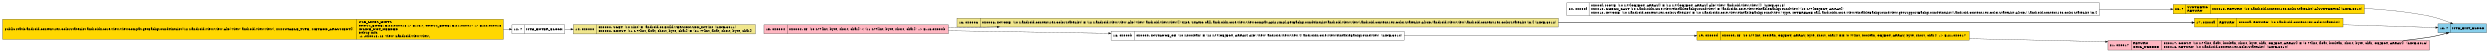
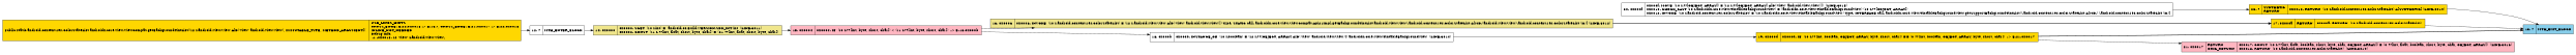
  digraph {
    rankdir=LR
    node [fillcolor=gold shape=record style=filled]
    edge [style=solid]
    n1 [fillcolor=white label="{12\:\ ?|MTH_ENTER_BLOCK\l}"]
    n2 [fillcolor=khaki label="{14\:\ 0x0000|0x0000: SGET  (r0 I:int) =  android.os.Build.VERSION.SDK_INT int  (LINE:3011)\l0x0002: CONST  (r1 I:??[int, float, short, byte, char]) = (21 ??[int, float, short, byte, char]) \l}"]
    n3 [fillcolor=lightpink label="{15\:\ 0x0004|0x0004: IF  (r0 I:??[int, byte, short, char]) \< (r1 I:??[int, byte, short, char])  \-\> B:18:0x000b \l}"]
    n4 [fillcolor=khaki label="{16\:\ 0x0006|0x0006: INVOKE  (r0 I:android.content.res.ColorStateList) = (r2 I:android.view.View A[D('view' android.view.View)]) type: STATIC call: androidx.core.view.ViewCompat.Api21Impl.getBackgroundTintList(android.view.View):android.content.res.ColorStateList A[MD:(android.view.View):android.content.res.ColorStateList (m)] (LINE:3012)\l}"]
    n5 [fillcolor=white label="{18\:\ 0x000b|0x000b: INSTANCE_OF  (r0 I:boolean) = (r2 I:??[OBJECT, ARRAY] A[D('view' android.view.View)]) androidx.core.view.TintableBackgroundView  (LINE:3014)\l}"]
    n6 [label="{17\:\ 0x000a|RETURN\l|0x000a: RETURN  (r0 I:android.content.res.ColorStateList) \l}"]
    n7 [label="{19\:\ 0x000d|0x000d: IF  (r0 I:??[int, boolean, OBJECT, ARRAY, byte, short, char]) == (0 ??[int, boolean, OBJECT, ARRAY, byte, short, char])  \-\> B:21:0x0017 \l}"]
    n8 [fillcolor=skyblue label="{13\:\ ?|MTH_EXIT_BLOCK\l}"]
-   n9 [fillcolor=lightpink label="{21\:\ 0x0017|RETURN\lORIG_NEEDED\l|0x0017: CONST  (r0 I:??[int, float, boolean, short, byte, char, OBJECT, ARRAY]) = (0 ??[int, float, boolean, short, byte, char, OBJECT, ARRAY])  (LINE:3016)\l0x0018: RETURN  (r0 I:android.content.res.ColorStateList)  (LINE:3014)\l}"]
+   n9 [fillcolor=lightpink label="{21\:\ 0x0017|RETURN\lORIG_RETURN\l|0x0017: CONST  (r0 I:??[int, float, boolean, short, byte, char, OBJECT, ARRAY]) = (0 ??[int, float, boolean, short, byte, char, OBJECT, ARRAY])  (LINE:3016)\l0x0018: RETURN  (r0 I:android.content.res.ColorStateList)  (LINE:3014)\l}"]
    n10 [fillcolor=white label="{20\:\ 0x000f|0x000f: MOVE  (r0 I:??[OBJECT, ARRAY]) = (r2 I:??[OBJECT, ARRAY] A[D('view' android.view.View)])  (LINE:3015)\l0x0010: CHECK_CAST (r0 I:androidx.core.view.TintableBackgroundView) = (androidx.core.view.TintableBackgroundView) (r0 I:??[OBJECT, ARRAY]) \l0x0012: INVOKE  (r0 I:android.content.res.ColorStateList) = (r0 I:androidx.core.view.TintableBackgroundView) type: INTERFACE call: androidx.core.view.TintableBackgroundView.getSupportBackgroundTintList():android.content.res.ColorStateList A[MD:():android.content.res.ColorStateList (m)]\l}"]
    n11 [label="{23\:\ ?|SYNTHETIC\lRETURN\l|0x0018: RETURN  (r0 I:android.content.res.ColorStateList) A[SYNTHETIC] (LINE:3014)\l}"]
    n12 [label="{public static android.content.res.ColorStateList androidx.core.view.ViewCompat.getBackgroundTintList((r2 I:android.view.View A[D('view' android.view.View), IMMUTABLE_TYPE, METHOD_ARGUMENT]))  | USE_LINES_HINTS\lCROSS_EDGE: B:22:0x0018 \-\> B:13:?, CROSS_EDGE: B:21:0x0017 \-\> B:22:0x0018\lINLINE_NOT_NEEDED\lDebug Info:\l  \-1 \-0x0018: r2 'view' Landroid\/view\/View;\l}"]
    n1 -> n2
+   n2 -> n3
    n3 -> n4
    n3 -> n5
    n4 -> n6 [style=bold]
    n5 -> n7
    n6 -> n8
    n7 -> n9
-   n9 -> n8 [style=bold]
+   n7 -> n8 [style=bold]
    n10 -> n11
    n11 -> n8
    n12 -> n1
  }
